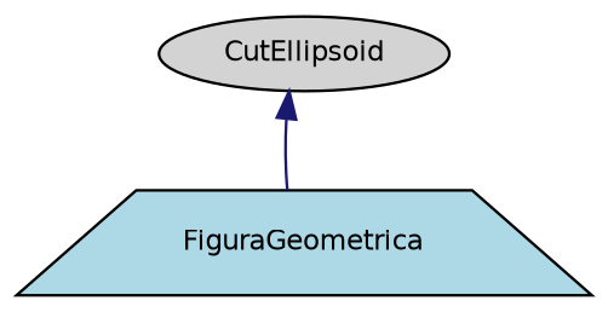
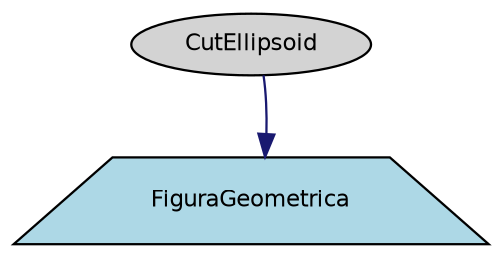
  digraph {
    node [color=black fontname=Helvetica fontsize=10 style=filled]
    n1 [fillcolor=lightgrey fontcolor=black height=0.2 label=CutEllipsoid shape=ellipse width=0.4]
    n2 [fillcolor=lightblue height=0.2 label=FiguraGeometrica shape=trapezium width=0.4]
-   n1 -> n2 [color=midnightblue dir=back fontname=Helvetica fontsize=10 labelfontname=Helvetica labelfontsize=10 style=solid]
+   n2 -> n1 [color=midnightblue dir=back fontname=Helvetica fontsize=10 labelfontname=Helvetica labelfontsize=10 style=solid]
  }
